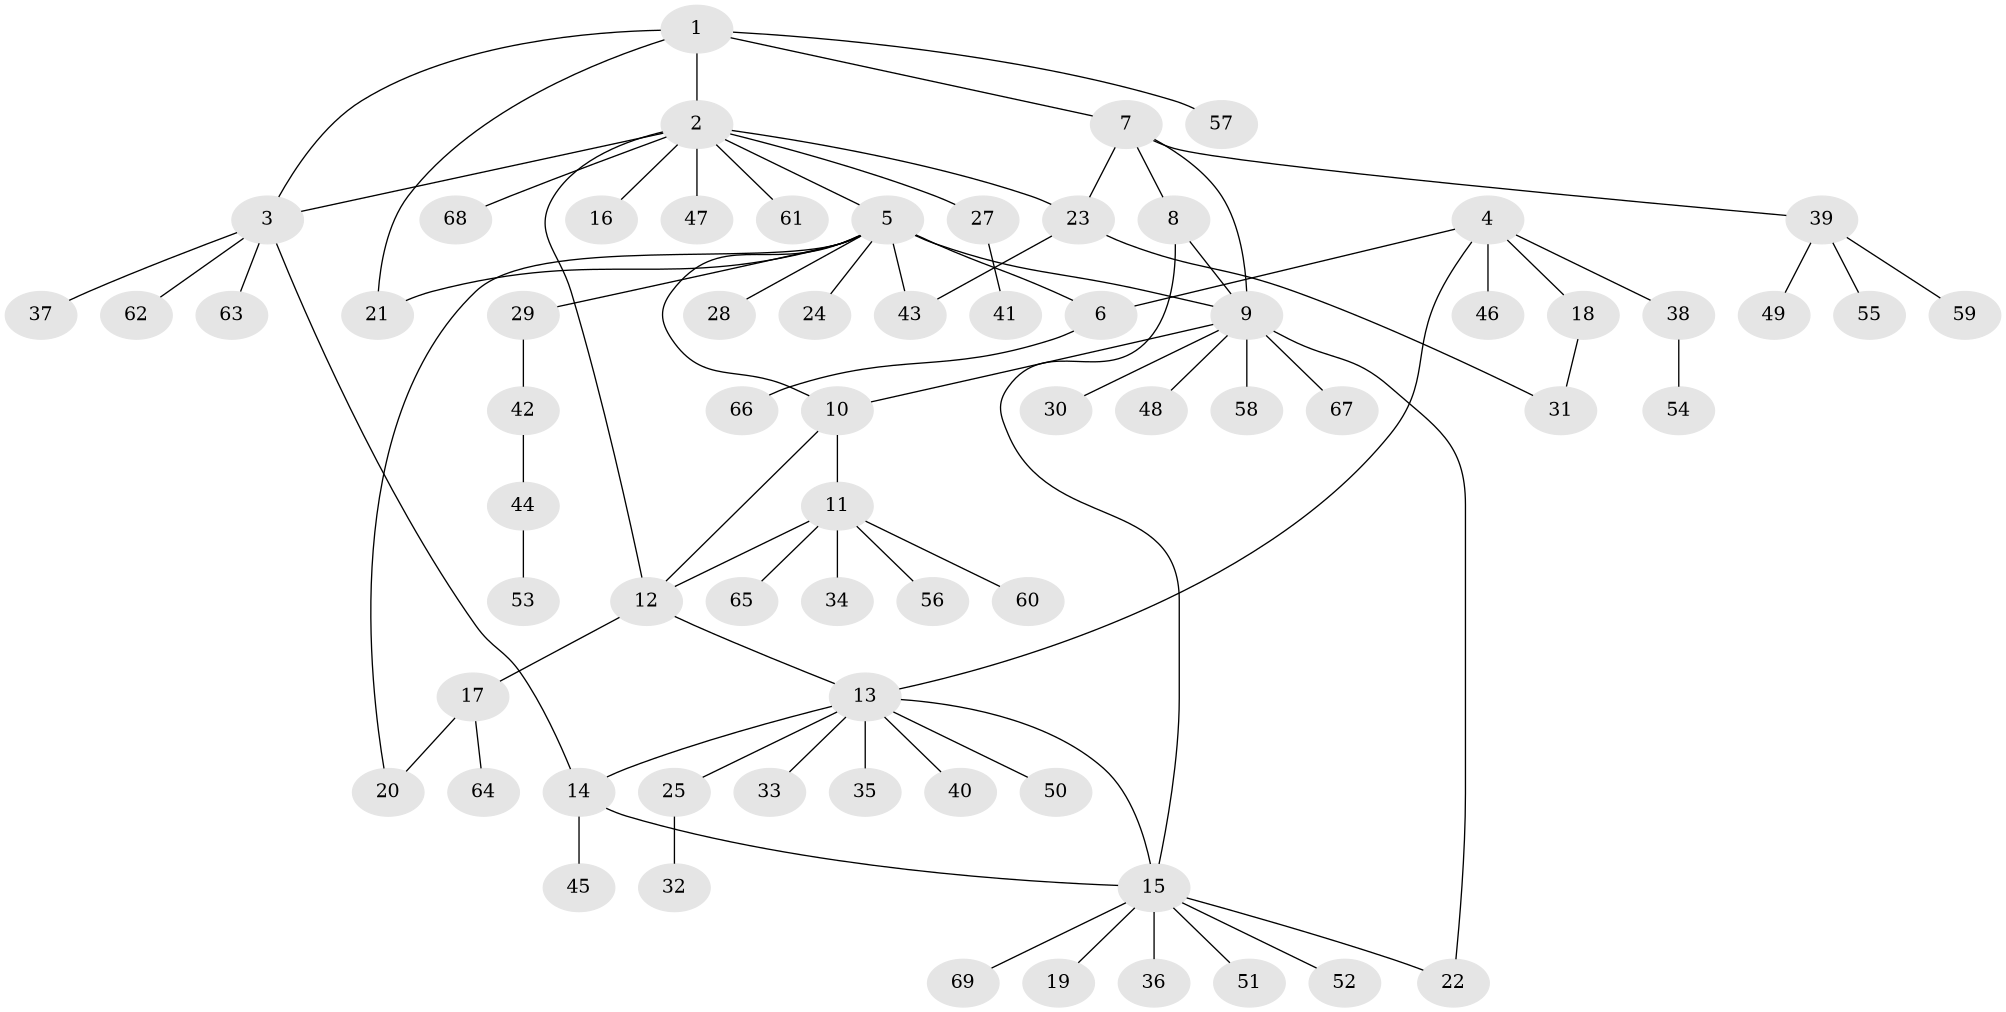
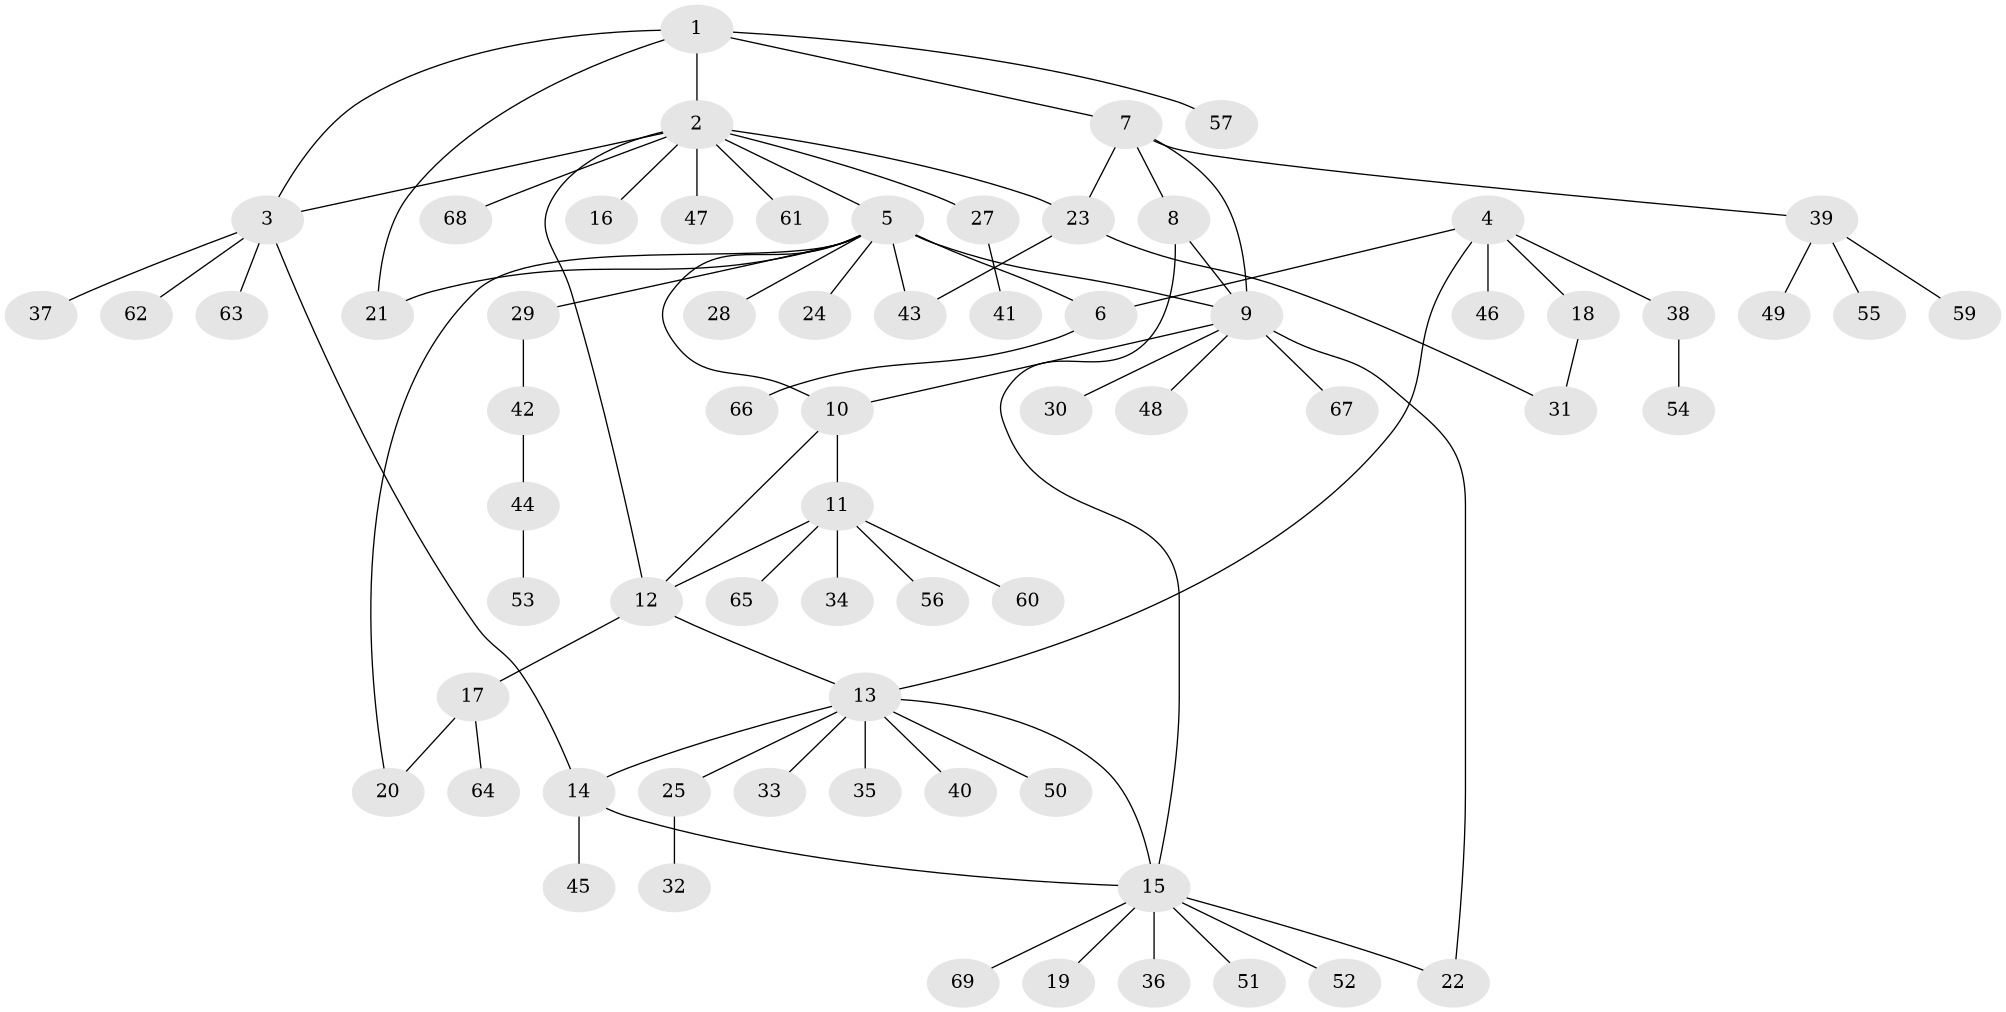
  graph {
    node [color=gray90 style=filled]
    1
    2
    3
    7
    21
    57
    5
    12
    16
    23
    27
    47
    61
    68
    14
    37
    62
    63
    9
    8
    39
    6
    10
    20
    24
    28
    29
    43
    13
    17
    31
    41
    15
    45
    4
    18
    38
    46
    66
    25
    33
    35
    40
    50
    54
    22
    30
    48
-   58
    67
    11
    42
    49
    55
    59
    19
    36
    51
    52
    69
    34
    56
    60
    65
    64
    32
    44
    53
    1 -- 2
    1 -- 3
    1 -- 7
    1 -- 21
    1 -- 57
    2 -- 3
    2 -- 5
    2 -- 12
    2 -- 16
    2 -- 23
    2 -- 27
    2 -- 47
    2 -- 61
    2 -- 68
    3 -- 14
    3 -- 37
    3 -- 62
    3 -- 63
    7 -- 23
    7 -- 9
    7 -- 8
    7 -- 39
    5 -- 21
    5 -- 9
    5 -- 6
    5 -- 10
    5 -- 20
    5 -- 24
    5 -- 28
    5 -- 29
    5 -- 43
    12 -- 13
    12 -- 17
    23 -- 43
    23 -- 31
    27 -- 41
    14 -- 15
    14 -- 45
    9 -- 10
    9 -- 22
    9 -- 30
    9 -- 48
-   9 -- 58
    9 -- 67
    8 -- 9
    8 -- 15
    39 -- 49
    39 -- 55
    39 -- 59
    6 -- 66
    10 -- 12
    10 -- 11
    29 -- 42
    13 -- 14
    13 -- 15
    13 -- 25
    13 -- 33
    13 -- 35
    13 -- 40
    13 -- 50
    17 -- 20
    17 -- 64
    15 -- 22
    15 -- 19
    15 -- 36
    15 -- 51
    15 -- 52
    15 -- 69
    4 -- 6
    4 -- 13
    4 -- 18
    4 -- 38
    4 -- 46
    18 -- 31
    38 -- 54
    25 -- 32
    11 -- 12
    11 -- 34
    11 -- 56
    11 -- 60
    11 -- 65
    42 -- 44
    44 -- 53
  }
